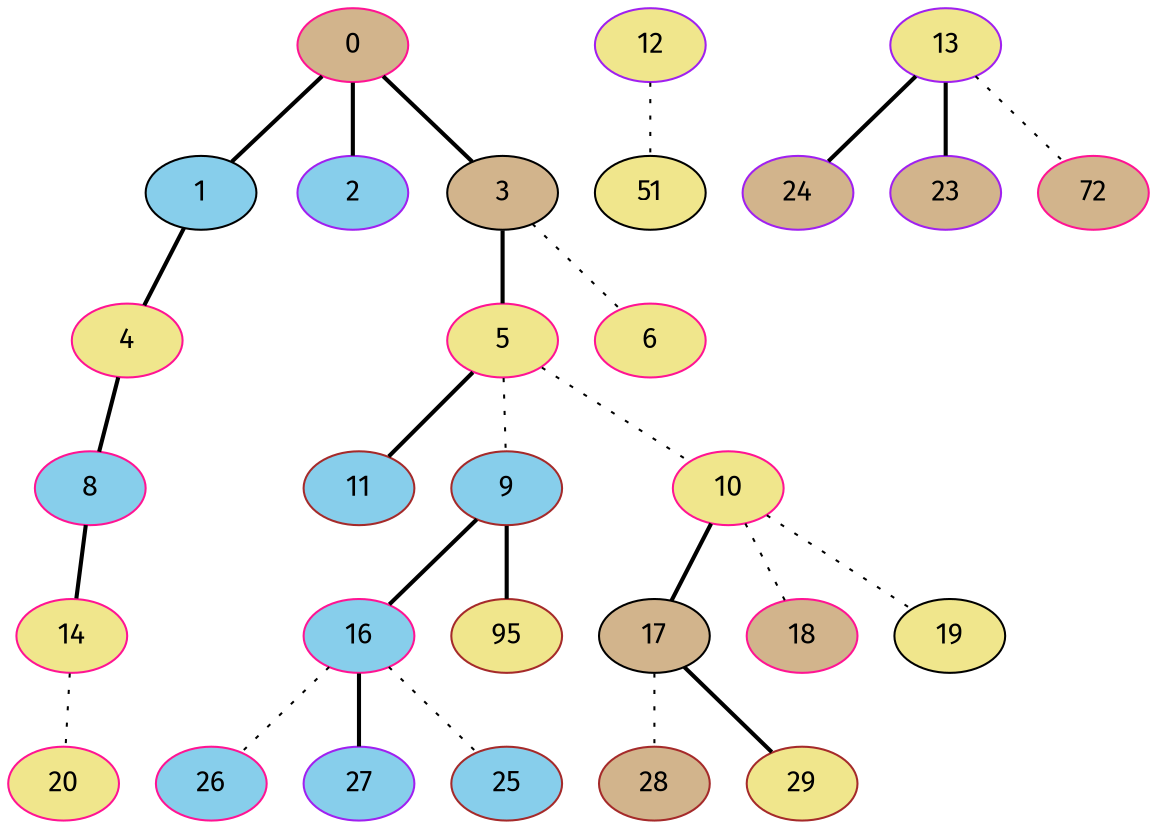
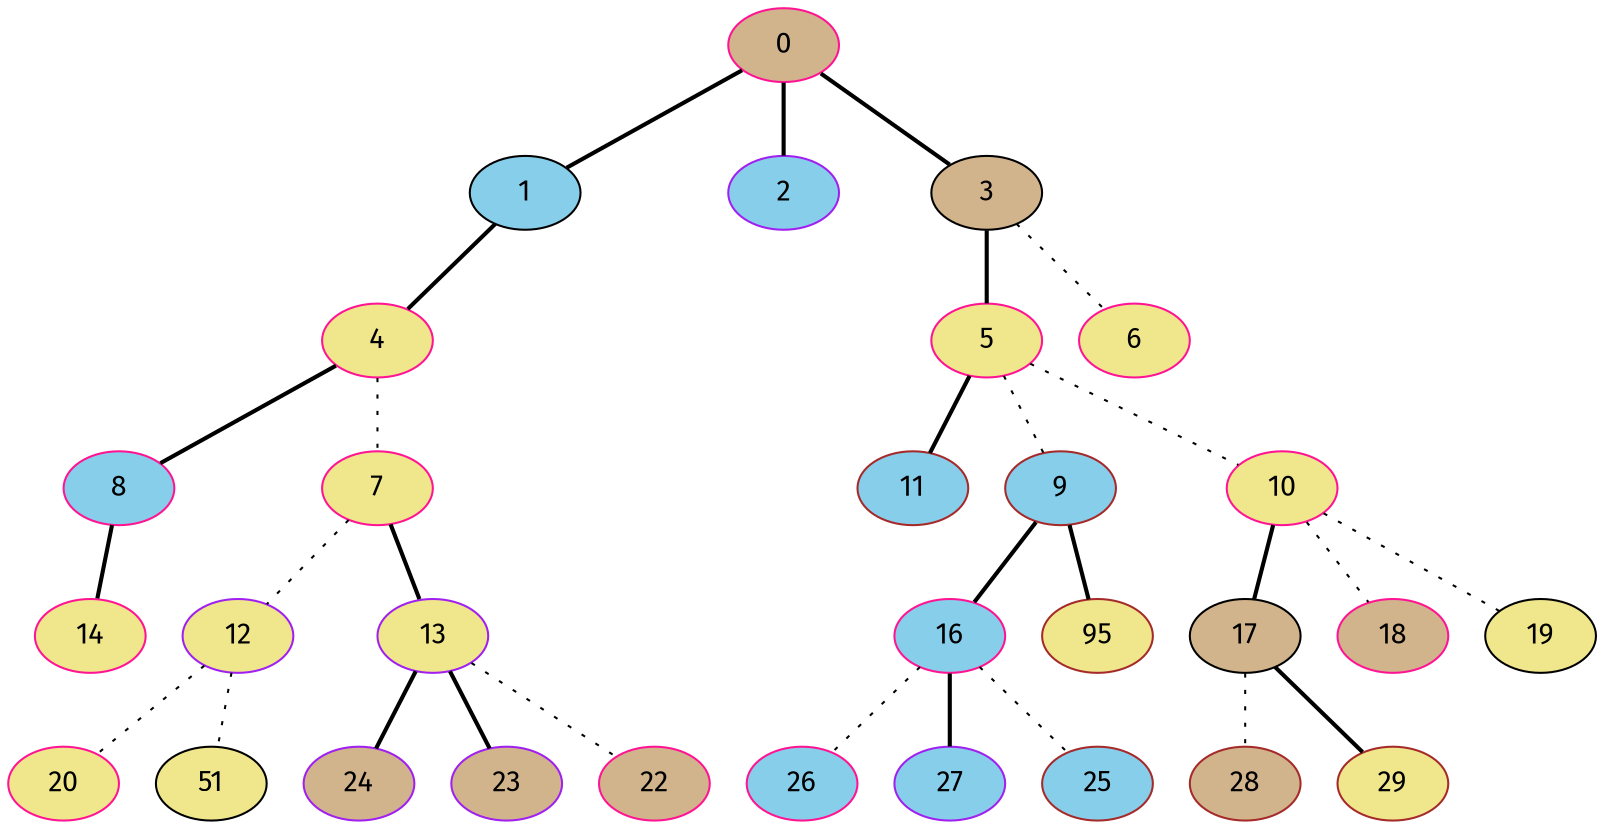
  graph {
    fontname="Fira Sans"
    node [color=deeppink fillcolor=khaki fontname="Fira Sans" style=filled]
    edge [fontname="Fira Sans" style=bold]
    0 [fillcolor=tan]
    1 [color=black fillcolor=skyblue]
    2 [color=purple fillcolor=skyblue]
    3 [color=black fillcolor=tan]
    4
    5
    6
    8 [fillcolor=skyblue]
+   7
    11 [color=brown fillcolor=skyblue]
    9 [color=brown fillcolor=skyblue]
    10
    14
    12 [color=purple]
    13 [color=purple]
    16 [fillcolor=skyblue]
    n17 [color=brown label=95]
    17 [color=black fillcolor=tan]
    18 [fillcolor=tan]
    19 [color=black]
    20
    n22 [color=black label=51]
    24 [color=purple fillcolor=tan]
    23 [color=purple fillcolor=tan]
-   22 [fillcolor=tan label=72]
+   22 [fillcolor=tan]
    26 [fillcolor=skyblue]
    27 [color=purple fillcolor=skyblue]
    25 [color=brown fillcolor=skyblue]
    28 [color=brown fillcolor=tan]
    29 [color=brown]
    0 -- 1
    0 -- 2
    0 -- 3
    1 -- 4
    3 -- 5
    3 -- 6 [style=dotted]
    4 -- 8
+   4 -- 7 [style=dotted]
    5 -- 11
    5 -- 9 [style=dotted]
    5 -- 10 [style=dotted]
    8 -- 14
+   7 -- 12 [style=dotted]
+   7 -- 13
    9 -- 16
    9 -- n17
    10 -- 17
    10 -- 18 [style=dotted]
    10 -- 19 [style=dotted]
-   14 -- 20 [style=dotted]
+   12 -- 20 [style=dotted]
    12 -- n22 [style=dotted]
    13 -- 24
    13 -- 23
    13 -- 22 [style=dotted]
    16 -- 26 [style=dotted]
    16 -- 27
    16 -- 25 [style=dotted]
    17 -- 28 [style=dotted]
    17 -- 29
  }
